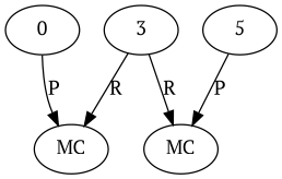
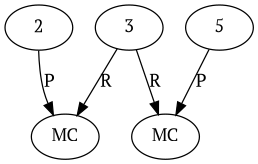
  digraph {
    fontname="PT Serif"
    node [t=Logger fontname="PT Serif"]
    edge [fontname="PT Serif"]
    n1 [l=114 label=MC s="info()"]
-   2 [n="GradleLogging.LIFECYCLE" t=Marker label=0]
+   2 [n="GradleLogging.LIFECYCLE" t=Marker]
    3 [n="LoggingProgressPlugin.logger"]
    n4 [l=79 label=MC s="debug()"]
    5 [n=message t=String v=null]
    2 -> n1 [label=P]
    3 -> n1 [label=R]
    3 -> n4 [label=R]
    5 -> n4 [label=P]
  }
